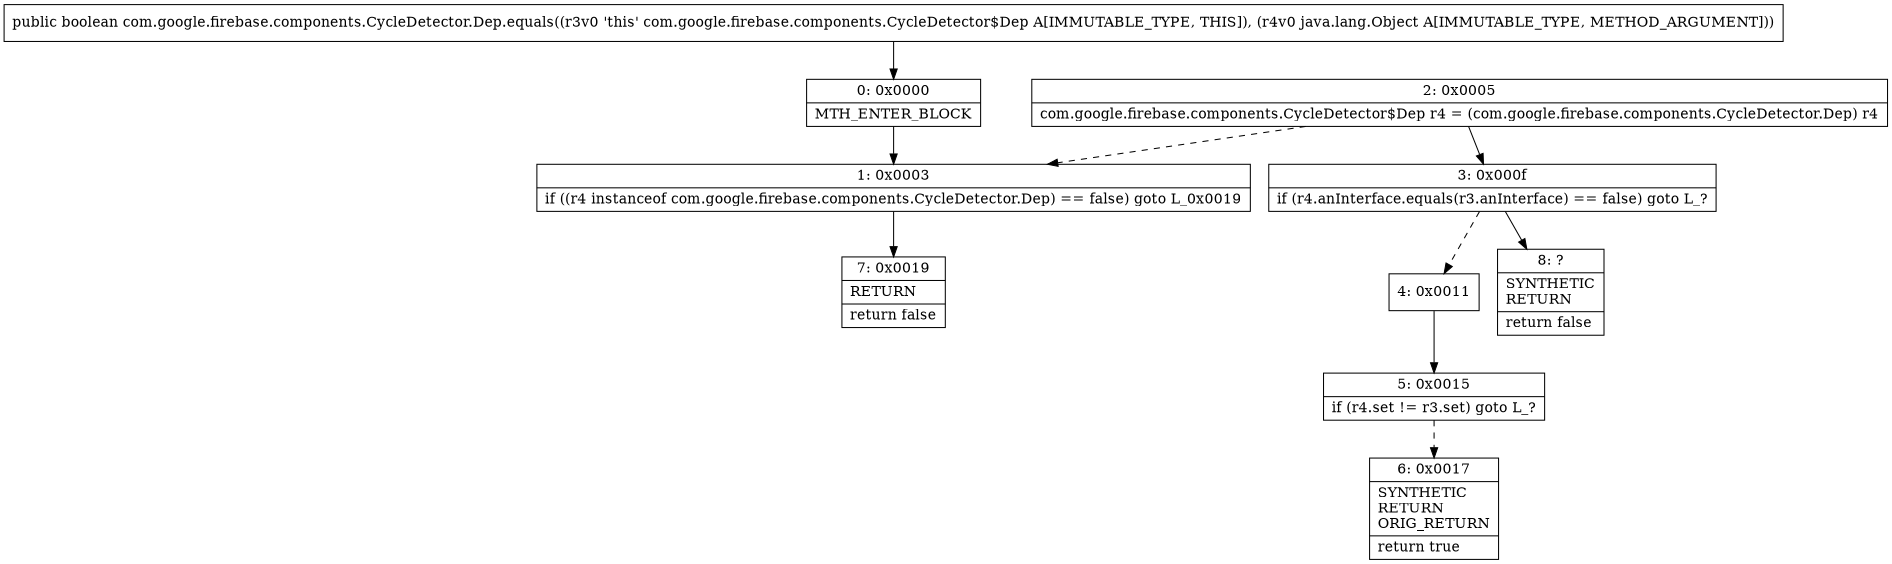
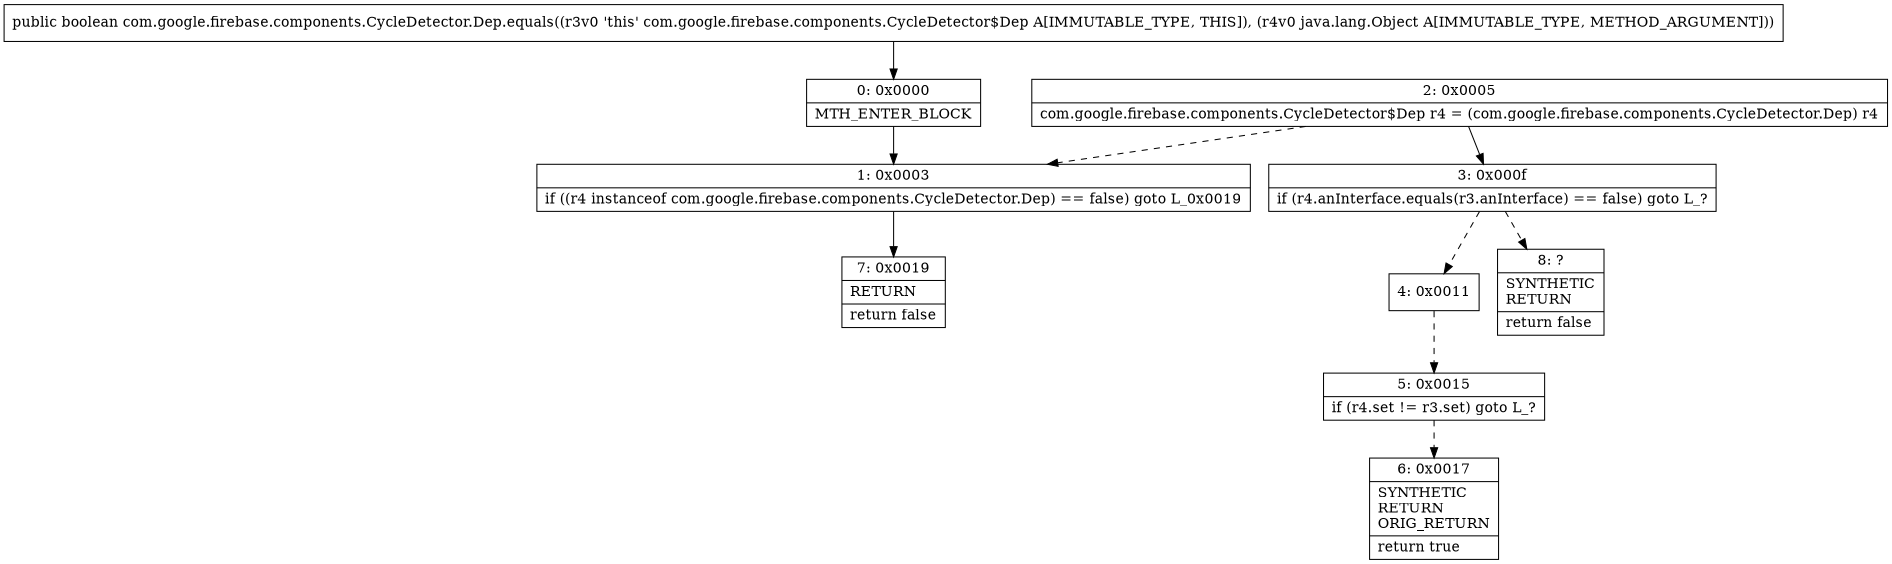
  digraph {
    node [shape=record]
    n1 [label="{0\:\ 0x0000|MTH_ENTER_BLOCK\l}"]
    n2 [label="{1\:\ 0x0003|if ((r4 instanceof com.google.firebase.components.CycleDetector.Dep) == false) goto L_0x0019\l}"]
    n3 [label="{7\:\ 0x0019|RETURN\l|return false\l}"]
    n4 [label="{2\:\ 0x0005|com.google.firebase.components.CycleDetector$Dep r4 = (com.google.firebase.components.CycleDetector.Dep) r4\l}"]
    n5 [label="{3\:\ 0x000f|if (r4.anInterface.equals(r3.anInterface) == false) goto L_?\l}"]
    n6 [label="{4\:\ 0x0011}"]
    n7 [label="{8\:\ ?|SYNTHETIC\lRETURN\l|return false\l}"]
    n8 [label="{5\:\ 0x0015|if (r4.set != r3.set) goto L_?\l}"]
    n9 [label="{6\:\ 0x0017|SYNTHETIC\lRETURN\lORIG_RETURN\l|return true\l}"]
    n10 [label="{public boolean com.google.firebase.components.CycleDetector.Dep.equals((r3v0 'this' com.google.firebase.components.CycleDetector$Dep A[IMMUTABLE_TYPE, THIS]), (r4v0 java.lang.Object A[IMMUTABLE_TYPE, METHOD_ARGUMENT])) }"]
    n1 -> n2
    n2 -> n3
    n4 -> n2 [style=dashed]
    n4 -> n5
    n5 -> n6 [style=dashed]
-   n5 -> n7
-   n6 -> n8
+   n5 -> n7 [style=dashed]
+   n6 -> n8 [style=dashed]
    n8 -> n9 [style=dashed]
    n10 -> n1
  }
